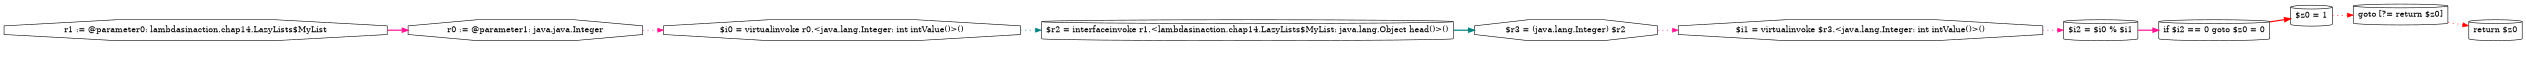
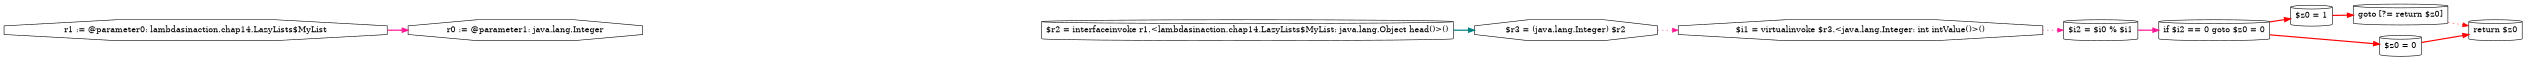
  digraph {
    rankdir=LR
    node [shape=cylinder]
    edge [color=deeppink style=bold]
    "r1 := @parameter0: lambdasinaction.chap14.LazyLists$MyList" [shape=octagon]
-   "r0 := @parameter1: java.lang.Integer" [shape=octagon label="r0 := @parameter1: java.java.Integer"]
-   "$i0 = virtualinvoke r0.<java.lang.Integer: int intValue()>()" [shape=octagon]
+   "r0 := @parameter1: java.lang.Integer" [shape=octagon]
    "$r2 = interfaceinvoke r1.<lambdasinaction.chap14.LazyLists$MyList: java.lang.Object head()>()"
    "$r3 = (java.lang.Integer) $r2" [shape=octagon]
    "$i1 = virtualinvoke $r3.<java.lang.Integer: int intValue()>()" [shape=octagon]
    "$i2 = $i0 % $i1"
    "if $i2 == 0 goto $z0 = 0"
    "$z0 = 1"
+   "$z0 = 0"
    "goto [?= return $z0]"
    "return $z0"
    "r1 := @parameter0: lambdasinaction.chap14.LazyLists$MyList" -> "r0 := @parameter1: java.lang.Integer"
-   "r0 := @parameter1: java.lang.Integer" -> "$i0 = virtualinvoke r0.<java.lang.Integer: int intValue()>()" [style=dotted]
-   "$i0 = virtualinvoke r0.<java.lang.Integer: int intValue()>()" -> "$r2 = interfaceinvoke r1.<lambdasinaction.chap14.LazyLists$MyList: java.lang.Object head()>()" [color=teal style=dotted]
    "$r2 = interfaceinvoke r1.<lambdasinaction.chap14.LazyLists$MyList: java.lang.Object head()>()" -> "$r3 = (java.lang.Integer) $r2" [color=teal]
    "$r3 = (java.lang.Integer) $r2" -> "$i1 = virtualinvoke $r3.<java.lang.Integer: int intValue()>()" [style=dotted]
    "$i1 = virtualinvoke $r3.<java.lang.Integer: int intValue()>()" -> "$i2 = $i0 % $i1" [style=dotted]
    "$i2 = $i0 % $i1" -> "if $i2 == 0 goto $z0 = 0"
    "if $i2 == 0 goto $z0 = 0" -> "$z0 = 1" [color=red]
-   "$z0 = 1" -> "goto [?= return $z0]" [color=red style=dotted]
+   "if $i2 == 0 goto $z0 = 0" -> "$z0 = 0" [color=red]
+   "$z0 = 1" -> "goto [?= return $z0]" [color=red]
+   "$z0 = 0" -> "return $z0" [color=red]
    "goto [?= return $z0]" -> "return $z0" [color=red style=dotted]
  }
